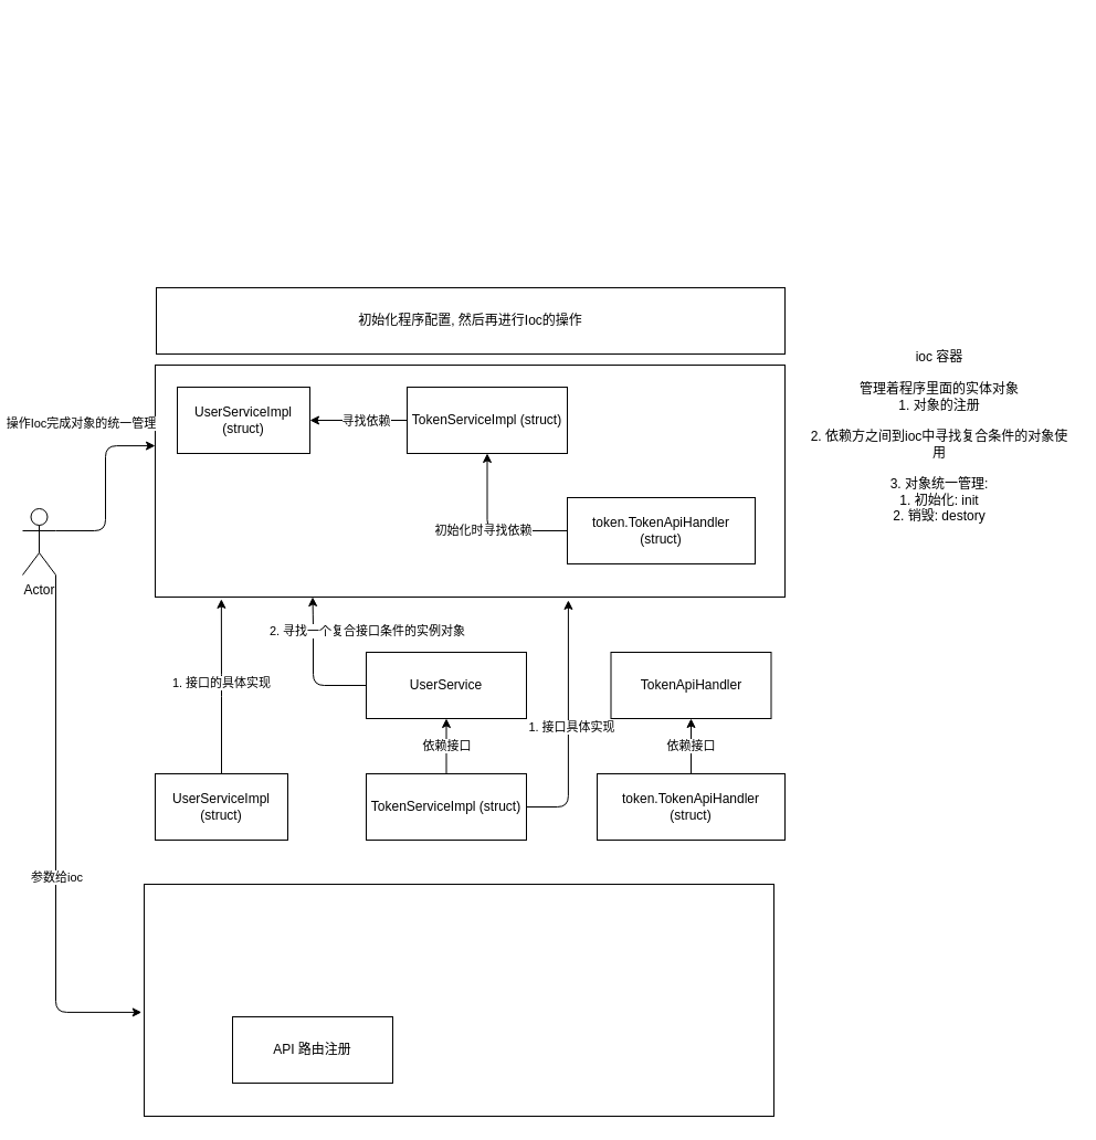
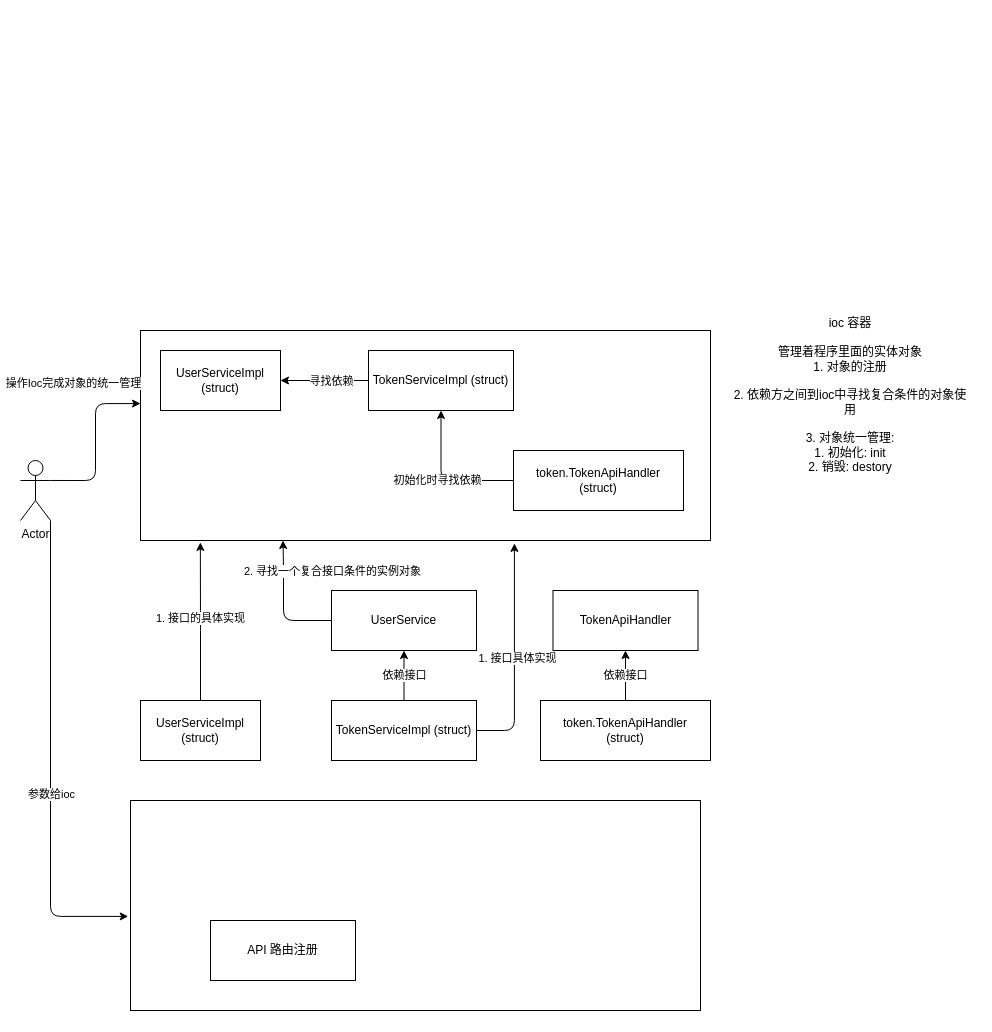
  <mxCell id="0" />
  <mxCell id="1" parent="0" />
  <mxCell id="2" style="edgeStyle=orthogonalEdgeStyle;html=1;exitX=0.5;exitY=0;exitDx=0;exitDy=0;entryX=0.105;entryY=1.009;entryDx=0;entryDy=0;entryPerimeter=0;" parent="1" source="4" target="11" edge="1"><mxGeometry relative="1" as="geometry" /></mxCell>
  <mxCell id="3" value="1. 接口的具体实现" style="edgeLabel;html=1;align=center;verticalAlign=middle;resizable=0;points=[];" parent="2" vertex="1" connectable="0"><mxGeometry x="0.053" relative="1" as="geometry"><mxPoint as="offset" /></mxGeometry></mxCell>
  <mxCell id="4" value="UserServiceImpl (struct)" style="rounded=0;whiteSpace=wrap;html=1;" parent="1" vertex="1"><mxGeometry x="140" y="700" width="120" height="60" as="geometry" /></mxCell>
  <mxCell id="5" value="依赖接口" style="edgeStyle=none;html=1;exitX=0.5;exitY=0;exitDx=0;exitDy=0;entryX=0.5;entryY=1;entryDx=0;entryDy=0;" parent="1" source="8" target="14" edge="1"><mxGeometry relative="1" as="geometry" /></mxCell>
  <mxCell id="6" style="edgeStyle=orthogonalEdgeStyle;html=1;exitX=1;exitY=0.5;exitDx=0;exitDy=0;entryX=0.656;entryY=1.014;entryDx=0;entryDy=0;entryPerimeter=0;" parent="1" source="8" target="11" edge="1"><mxGeometry relative="1" as="geometry" /></mxCell>
  <mxCell id="7" value="1. 接口具体实现" style="edgeLabel;html=1;align=center;verticalAlign=middle;resizable=0;points=[];" parent="6" vertex="1" connectable="0"><mxGeometry x="-0.02" y="-3" relative="1" as="geometry"><mxPoint as="offset" /></mxGeometry></mxCell>
  <mxCell id="8" value="TokenServiceImpl (struct)" style="rounded=0;whiteSpace=wrap;html=1;" parent="1" vertex="1"><mxGeometry x="331" y="700" width="145" height="60" as="geometry" /></mxCell>
  <mxCell id="9" value="依赖接口" style="edgeStyle=orthogonalEdgeStyle;html=1;exitX=0.5;exitY=0;exitDx=0;exitDy=0;entryX=0.5;entryY=1;entryDx=0;entryDy=0;" parent="1" source="10" target="15" edge="1"><mxGeometry relative="1" as="geometry" /></mxCell>
  <mxCell id="10" value="token.TokenApiHandler&lt;br&gt;(struct)" style="rounded=0;whiteSpace=wrap;html=1;" parent="1" vertex="1"><mxGeometry x="540" y="700" width="170" height="60" as="geometry" /></mxCell>
  <mxCell id="11" value="" style="rounded=0;whiteSpace=wrap;html=1;" parent="1" vertex="1"><mxGeometry x="140" y="330" width="570" height="210" as="geometry" /></mxCell>
  <mxCell id="12" style="edgeStyle=orthogonalEdgeStyle;html=1;exitX=0;exitY=0.5;exitDx=0;exitDy=0;entryX=0.25;entryY=1;entryDx=0;entryDy=0;" parent="1" source="14" target="11" edge="1"><mxGeometry relative="1" as="geometry"><Array as="points"><mxPoint x="283" y="620" /><mxPoint x="283" y="565" /></Array></mxGeometry></mxCell>
  <mxCell id="13" value="2. 寻找一个复合接口条件的实例对象" style="edgeLabel;html=1;align=center;verticalAlign=middle;resizable=0;points=[];" parent="12" vertex="1" connectable="0"><mxGeometry x="0.288" y="-1" relative="1" as="geometry"><mxPoint x="47" y="-16" as="offset" /></mxGeometry></mxCell>
  <mxCell id="14" value="UserService" style="rounded=0;whiteSpace=wrap;html=1;" parent="1" vertex="1"><mxGeometry x="331" y="590" width="145" height="60" as="geometry" /></mxCell>
  <mxCell id="15" value="TokenApiHandler" style="rounded=0;whiteSpace=wrap;html=1;" parent="1" vertex="1"><mxGeometry x="552.5" y="590" width="145" height="60" as="geometry" /></mxCell>
  <mxCell id="16" value="UserServiceImpl (struct)" style="rounded=0;whiteSpace=wrap;html=1;" parent="1" vertex="1"><mxGeometry x="160" y="350" width="120" height="60" as="geometry" /></mxCell>
  <mxCell id="17" style="edgeStyle=orthogonalEdgeStyle;html=1;exitX=0;exitY=0.5;exitDx=0;exitDy=0;entryX=1;entryY=0.5;entryDx=0;entryDy=0;" parent="1" source="19" target="16" edge="1"><mxGeometry relative="1" as="geometry" /></mxCell>
  <mxCell id="18" value="寻找依赖" style="edgeLabel;html=1;align=center;verticalAlign=middle;resizable=0;points=[];" parent="17" vertex="1" connectable="0"><mxGeometry x="0.362" y="3" relative="1" as="geometry"><mxPoint x="22" y="-3" as="offset" /></mxGeometry></mxCell>
  <mxCell id="19" value="TokenServiceImpl (struct)" style="rounded=0;whiteSpace=wrap;html=1;" parent="1" vertex="1"><mxGeometry x="368" y="350" width="145" height="60" as="geometry" /></mxCell>
  <mxCell id="20" value="ioc 容器&lt;br&gt;&lt;br&gt;管理着程序里面的实体对象&lt;br&gt;1. 对象的注册&lt;br&gt;&lt;br&gt;2. 依赖方之间到ioc中寻找复合条件的对象使用&lt;br&gt;&lt;br&gt;3. 对象统一管理:&lt;br&gt;1. 初始化: init&lt;br&gt;2. 销毁: destory" style="text;html=1;strokeColor=none;fillColor=none;align=center;verticalAlign=middle;whiteSpace=wrap;rounded=0;" parent="1" vertex="1"><mxGeometry x="730" y="310" width="240" height="170" as="geometry" /></mxCell>
  <mxCell id="21" value="" style="shape=image;verticalLabelPosition=bottom;labelBackgroundColor=default;verticalAlign=top;aspect=fixed;imageAspect=0;image=https://gitee.com/infraboard/go-course/raw/master/day15/images/object-dep.png;" parent="1" vertex="1"><mxGeometry x="69" y="20" width="289" height="197" as="geometry" /></mxCell>
  <mxCell id="22" value="" style="shape=image;verticalLabelPosition=bottom;labelBackgroundColor=default;verticalAlign=top;aspect=fixed;imageAspect=0;image=https://gitee.com/infraboard/go-course/raw/master/day15/images/ioc.png;" parent="1" vertex="1"><mxGeometry x="413" y="20" width="368" height="181" as="geometry" /></mxCell>
  <mxCell id="23" style="edgeStyle=orthogonalEdgeStyle;html=1;exitX=0;exitY=0.5;exitDx=0;exitDy=0;entryX=0.5;entryY=1;entryDx=0;entryDy=0;" parent="1" source="25" target="19" edge="1"><mxGeometry relative="1" as="geometry" /></mxCell>
  <mxCell id="24" value="初始化时寻找依赖" style="edgeLabel;html=1;align=center;verticalAlign=middle;resizable=0;points=[];" parent="23" vertex="1" connectable="0"><mxGeometry x="0.019" y="4" relative="1" as="geometry"><mxPoint as="offset" /></mxGeometry></mxCell>
  <mxCell id="25" value="token.TokenApiHandler&lt;br&gt;(struct)" style="rounded=0;whiteSpace=wrap;html=1;" parent="1" vertex="1"><mxGeometry x="513" y="450" width="170" height="60" as="geometry" /></mxCell>
  <mxCell id="26" value="操作Ioc完成对象的统一管理" style="edgeStyle=orthogonalEdgeStyle;html=1;exitX=1;exitY=0.333;exitDx=0;exitDy=0;exitPerimeter=0;entryX=0;entryY=0.348;entryDx=0;entryDy=0;entryPerimeter=0;" parent="1" source="29" target="11" edge="1"><mxGeometry x="0.5" y="32" relative="1" as="geometry"><mxPoint x="-25" y="12" as="offset" /></mxGeometry></mxCell>
  <mxCell id="27" style="edgeStyle=orthogonalEdgeStyle;html=1;exitX=1;exitY=1;exitDx=0;exitDy=0;exitPerimeter=0;entryX=-0.004;entryY=0.552;entryDx=0;entryDy=0;entryPerimeter=0;" edge="1" parent="1" source="29" target="31"><mxGeometry relative="1" as="geometry"><Array as="points"><mxPoint x="50" y="916" /></Array></mxGeometry></mxCell>
  <mxCell id="28" value="参数给ioc" style="edgeLabel;html=1;align=center;verticalAlign=middle;resizable=0;points=[];" vertex="1" connectable="0" parent="27"><mxGeometry x="0.153" relative="1" as="geometry"><mxPoint as="offset" /></mxGeometry></mxCell>
  <mxCell id="29" value="Actor" style="shape=umlActor;verticalLabelPosition=bottom;verticalAlign=top;html=1;outlineConnect=0;" parent="1" vertex="1"><mxGeometry x="20" y="460" width="30" height="60" as="geometry" /></mxCell>
- <mxCell id="30" value="初始化程序配置, 然后再进行Ioc的操作" style="rounded=0;whiteSpace=wrap;html=1;" vertex="1" parent="1"><mxGeometry x="141" y="260" width="569" height="60" as="geometry" /></mxCell>
  <mxCell id="31" value="" style="rounded=0;whiteSpace=wrap;html=1;" vertex="1" parent="1"><mxGeometry x="130" y="800" width="570" height="210" as="geometry" /></mxCell>
  <mxCell id="32" value="API 路由注册" style="rounded=0;whiteSpace=wrap;html=1;" vertex="1" parent="1"><mxGeometry x="210" y="920" width="145" height="60" as="geometry" /></mxCell>
